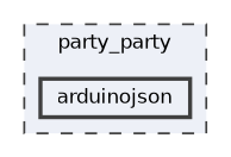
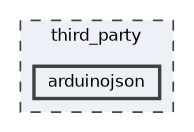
  digraph {
    compound=true
    n1 [color=grey25 fillcolor="#edf0f7" fontname=Helvetica fontsize=10 height=0.2 label=arduinojson shape=box style="filled,bold" width=0.4]
    subgraph cluster_1 {
      bgcolor="#edf0f7"
      fontname=Helvetica
      fontsize=10
-     label=party_party
+     label=third_party
      pencolor=grey25
      style="filled,dashed"
      n1
    }
  }
